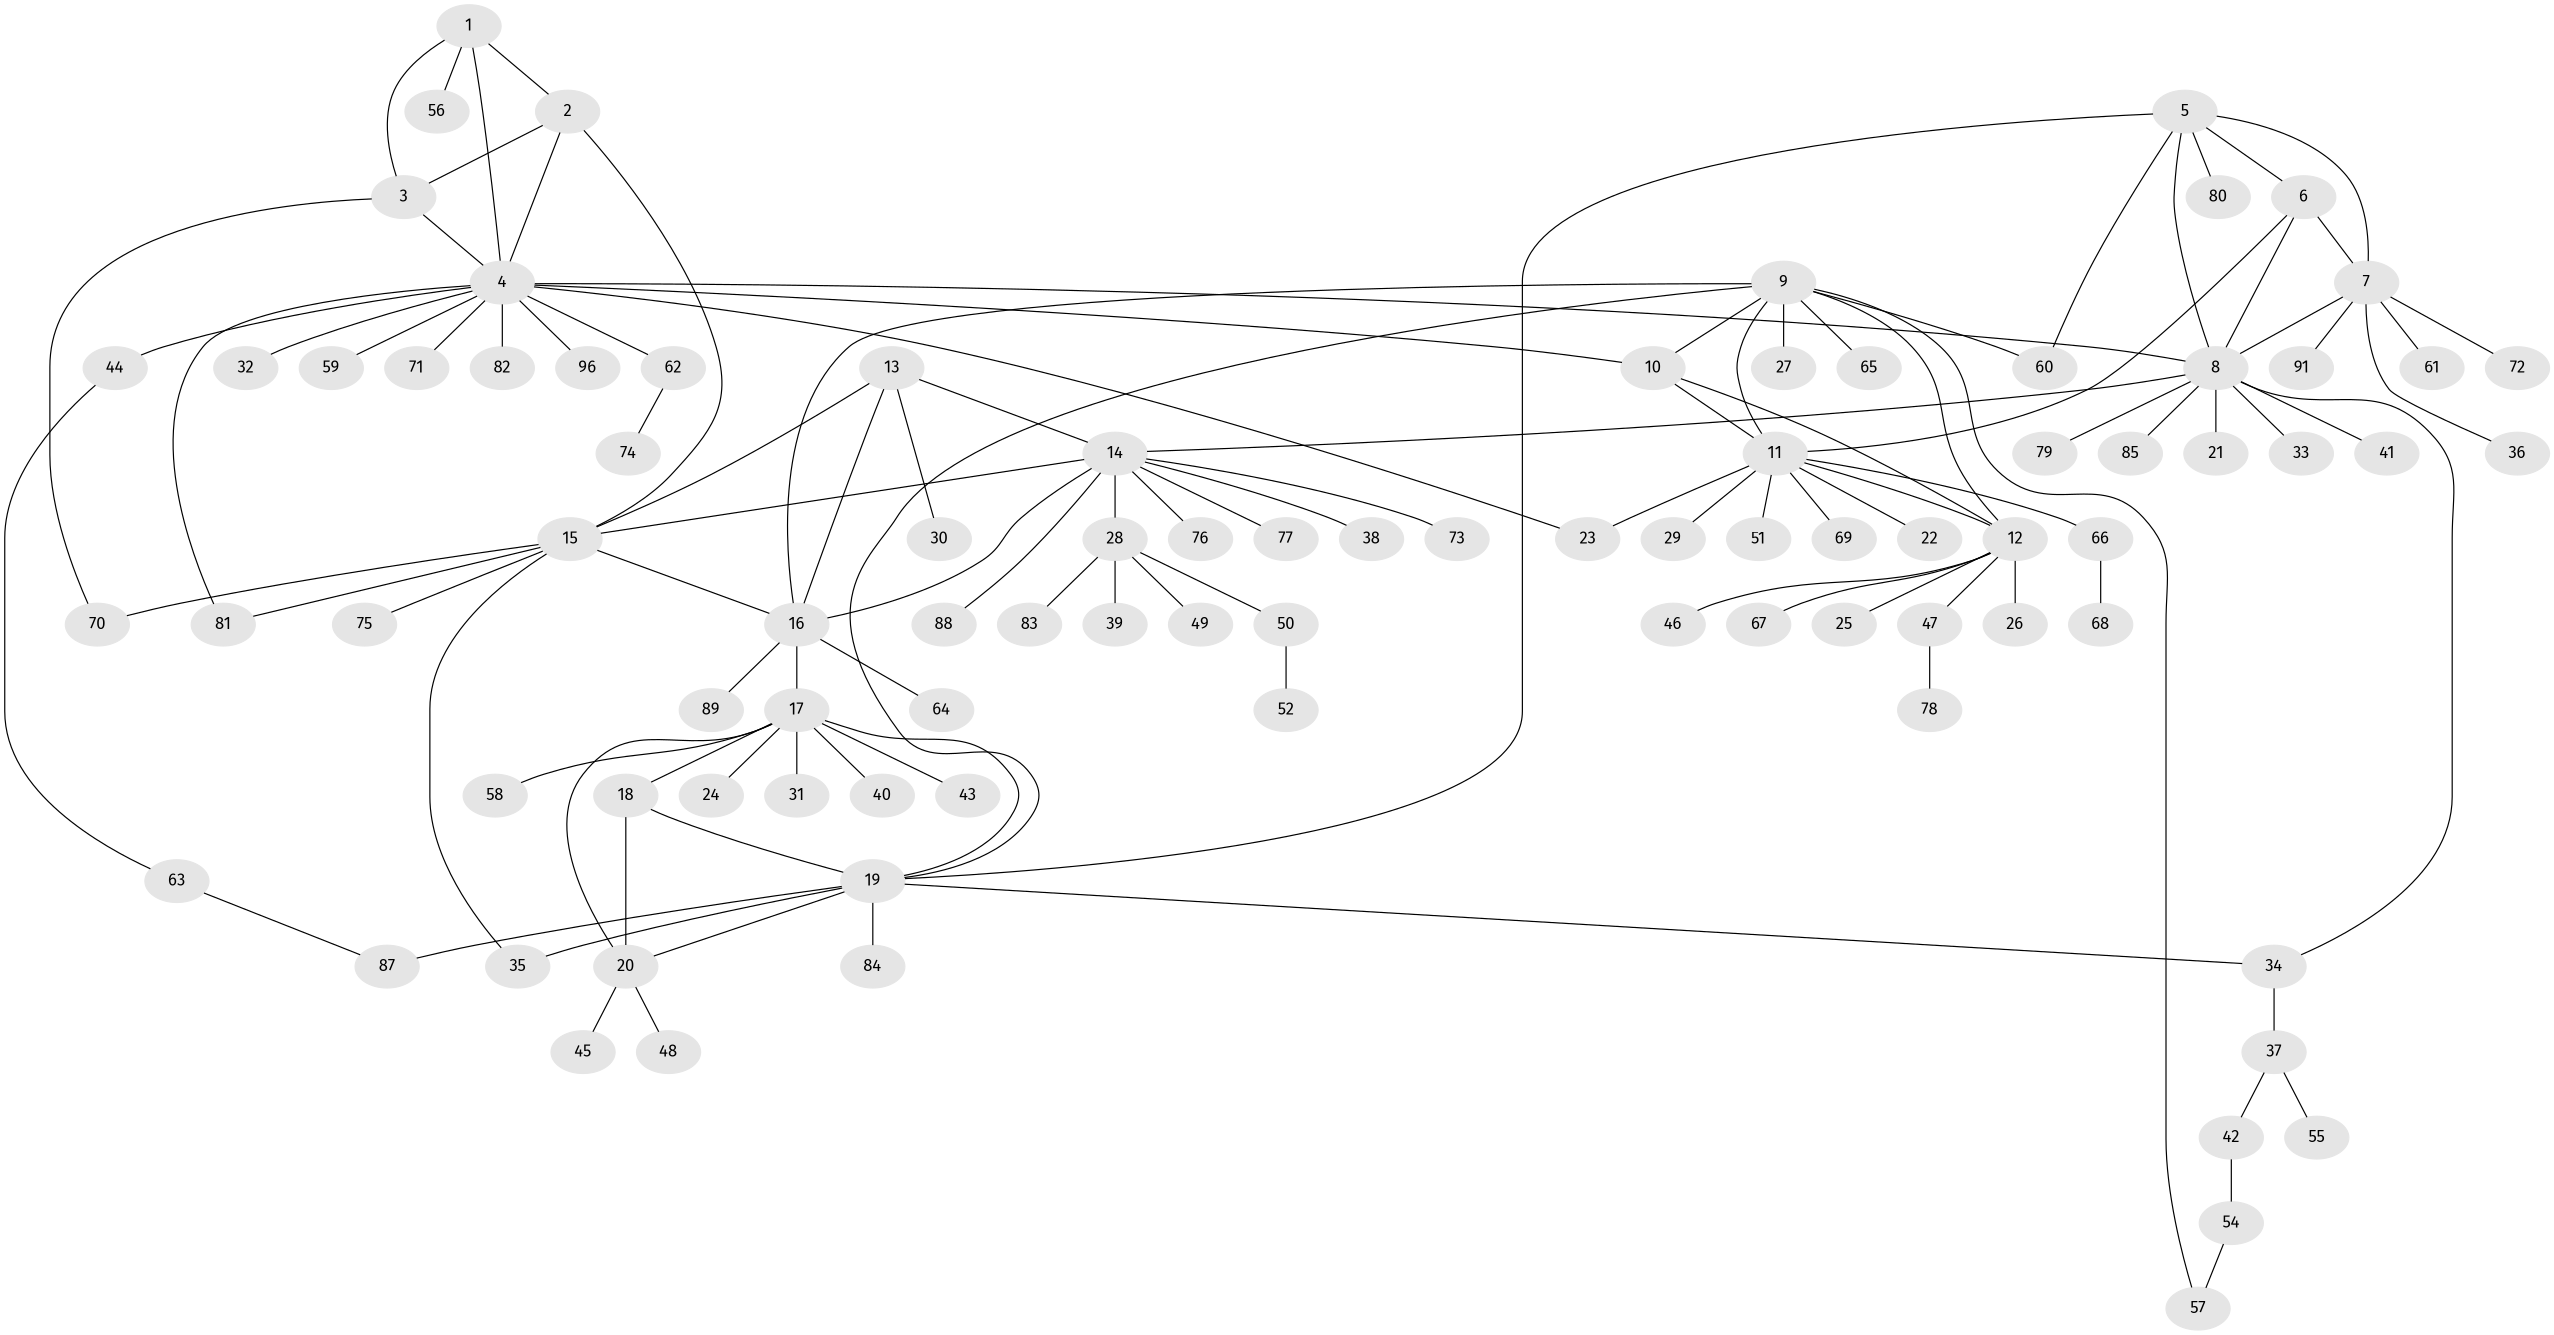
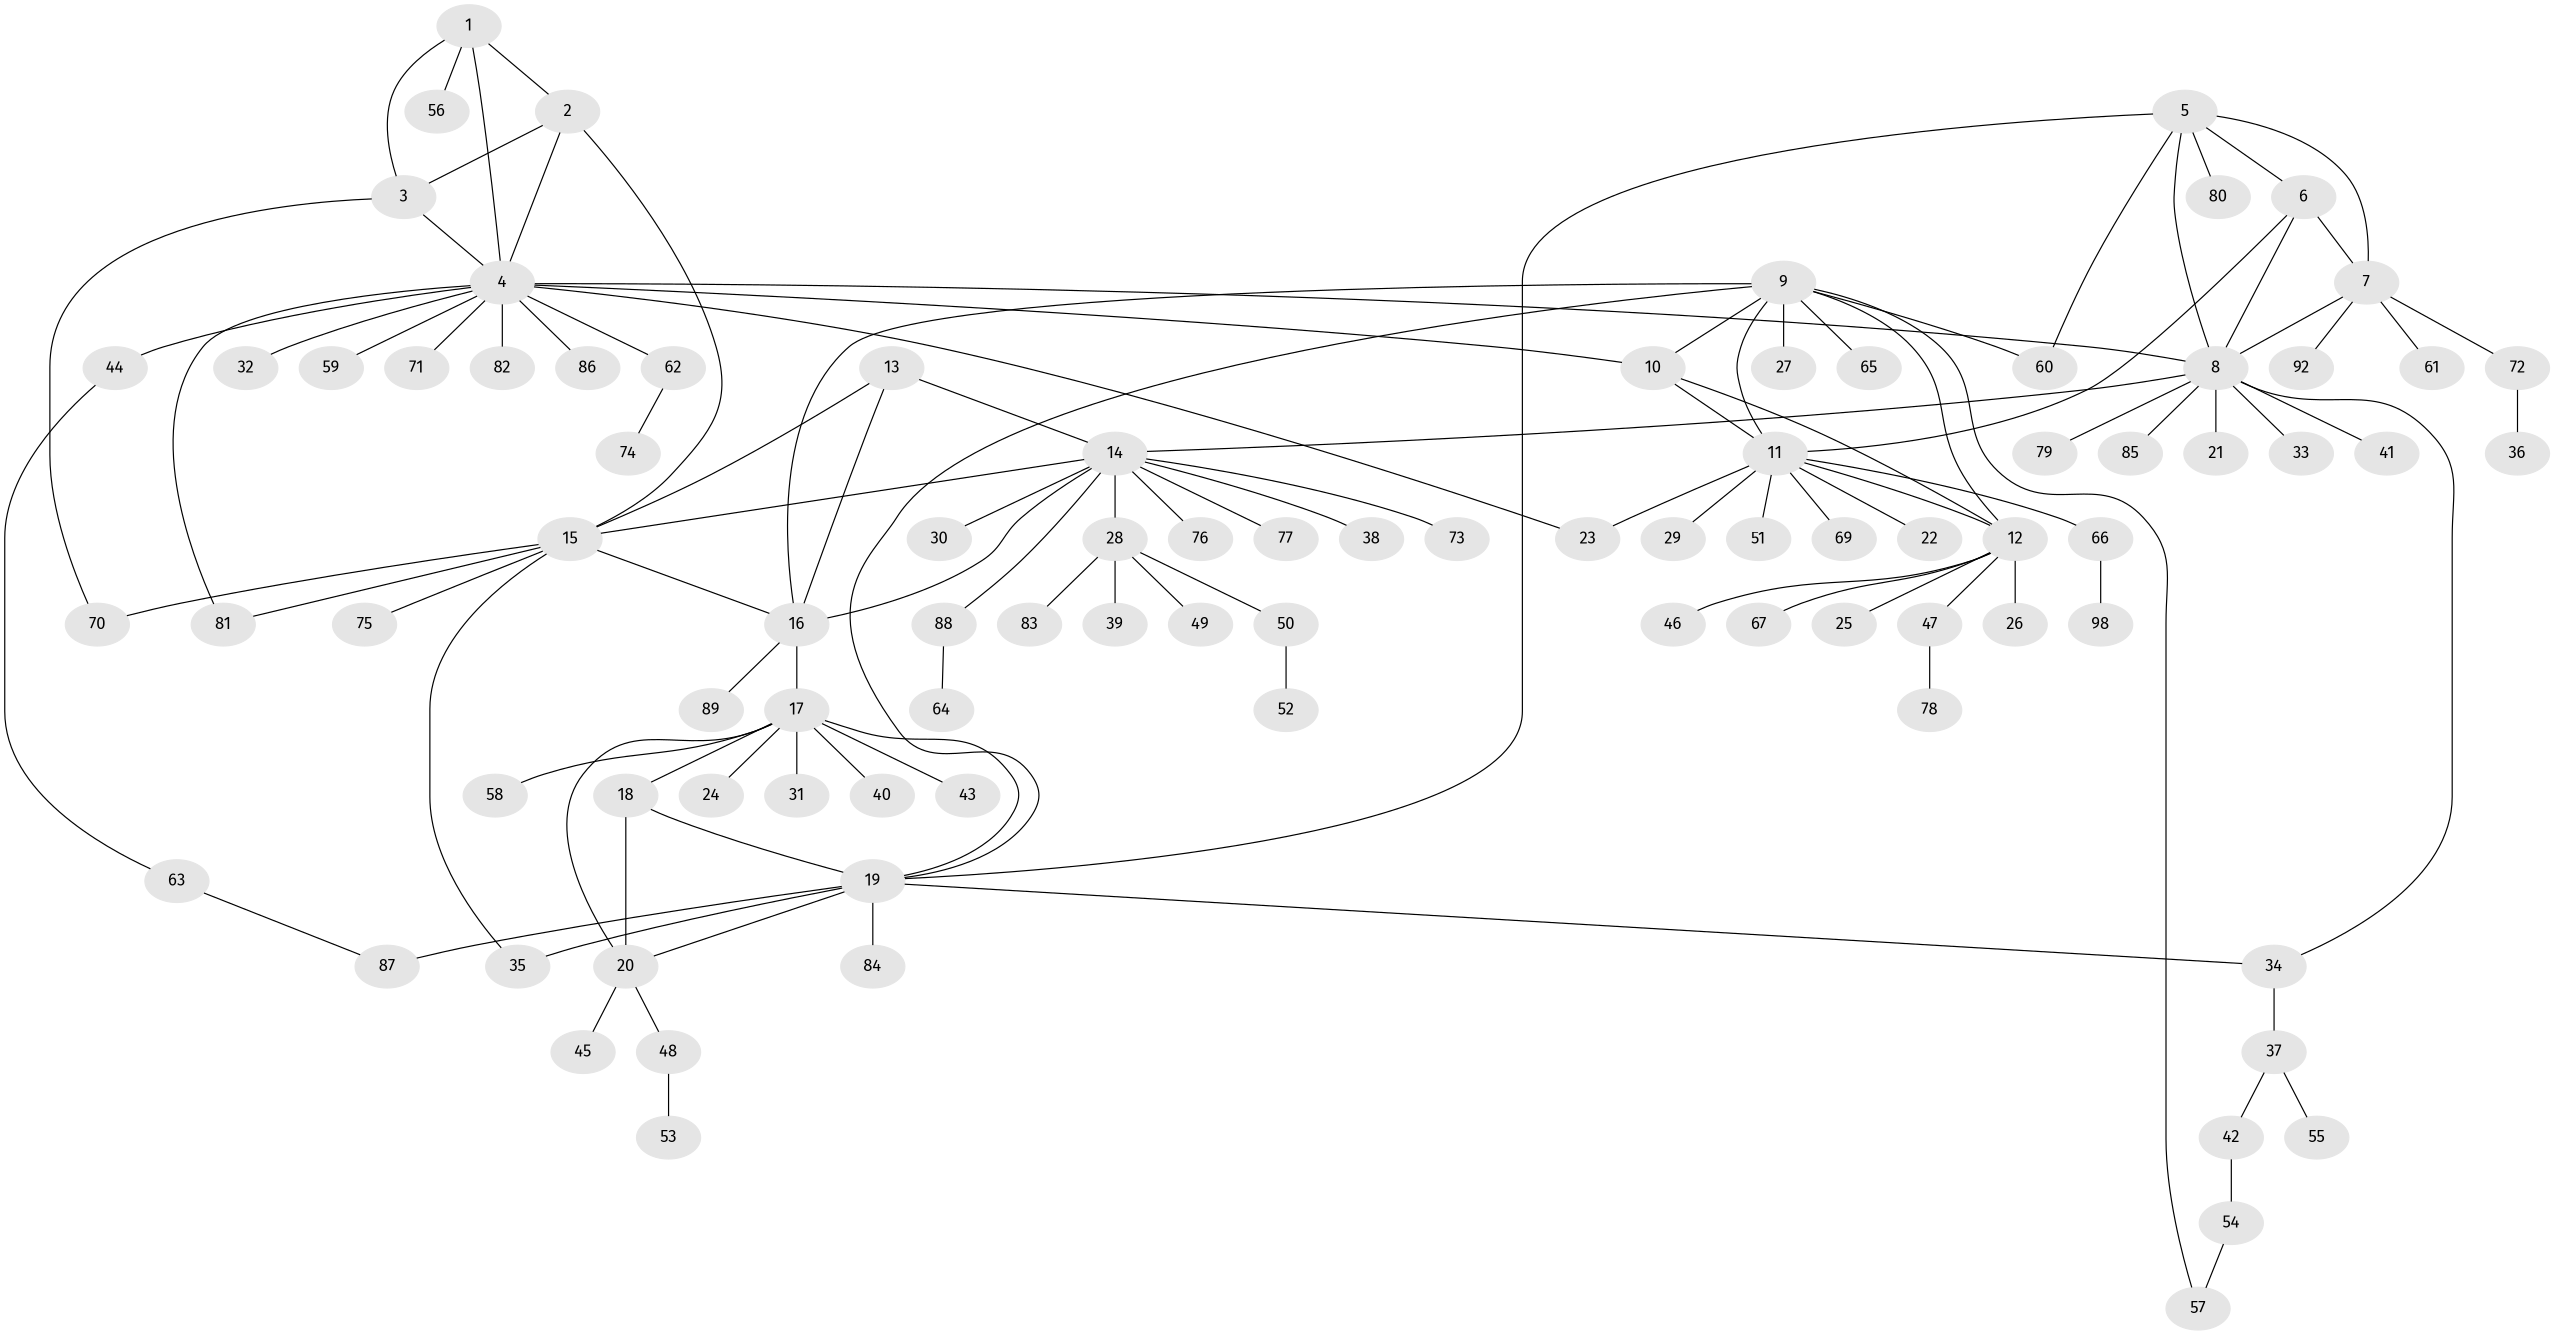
  graph {
    fontname="Fira Sans"
    node [color=gray90 fontname="Fira Sans" style=filled]
    edge [fontname="Fira Sans"]
    1
    2
    3
    4
    56
    15
    70
    8
    10
    23
    32
    44
    59
    62
    71
    81
    82
-   86 [label=96]
+   86
    16
    35
    75
    18
    19
    20
    14
    21
    33
    34
    41
    79
    85
    11
    12
    63
    74
    5
    6
    7
    60
    80
    36
    61
    72
-   91
+   91 [label=92]
    84
    87
    22
    29
    51
    66
    69
    28
    30
    38
    73
    76
    77
    88
    37
    9
    27
    57
    65
    25
    26
    46
    47
    67
    17
    64
    89
-   68
+   68 [label=98]
    78
    13
    39
    49
    50
    83
    24
    31
    40
    43
    58
    45
    48
+   53
    52
    42
    55
    54
    1 -- 2
    1 -- 3
    1 -- 4
    1 -- 56
    2 -- 3
    2 -- 4
    2 -- 15
    3 -- 4
    3 -- 70
    4 -- 8
    4 -- 10
    4 -- 23
    4 -- 32
    4 -- 44
    4 -- 59
    4 -- 62
    4 -- 71
    4 -- 81
    4 -- 82
    4 -- 86
    15 -- 70
    15 -- 81
    15 -- 16
    15 -- 35
    15 -- 75
    8 -- 14
    8 -- 21
    8 -- 33
    8 -- 34
    8 -- 41
    8 -- 79
    8 -- 85
    10 -- 11
    10 -- 12
    44 -- 63
    62 -- 74
    16 -- 17
-   16 -- 64
+   88 -- 64
    16 -- 89
    18 -- 19
    18 -- 20
    19 -- 35
    19 -- 20
    19 -- 34
    19 -- 84
    19 -- 87
    20 -- 45
    20 -- 48
    14 -- 15
    14 -- 16
    14 -- 28
-   13 -- 30
+   14 -- 30
    14 -- 38
    14 -- 73
    14 -- 76
    14 -- 77
    14 -- 88
    34 -- 37
    11 -- 23
    11 -- 12
    11 -- 22
    11 -- 29
    11 -- 51
    11 -- 66
    11 -- 69
    12 -- 25
    12 -- 26
    12 -- 46
    12 -- 47
    12 -- 67
    63 -- 87
    5 -- 8
    5 -- 19
    5 -- 6
    5 -- 7
    5 -- 60
    5 -- 80
    6 -- 8
    6 -- 11
    6 -- 7
    7 -- 8
-   7 -- 36
+   72 -- 36
    7 -- 61
    7 -- 72
    7 -- 91
    66 -- 68
    28 -- 39
    28 -- 49
    28 -- 50
    28 -- 83
    37 -- 42
    37 -- 55
    9 -- 10
    9 -- 16
    9 -- 19
    9 -- 11
    9 -- 12
    9 -- 60
    9 -- 27
    9 -- 57
    9 -- 65
    47 -- 78
    17 -- 18
    17 -- 19
    17 -- 20
    17 -- 24
    17 -- 31
    17 -- 40
    17 -- 43
    17 -- 58
    13 -- 15
    13 -- 16
    13 -- 14
    50 -- 52
+   48 -- 53
    42 -- 54
    54 -- 57
  }
